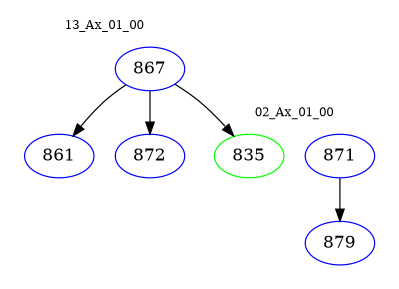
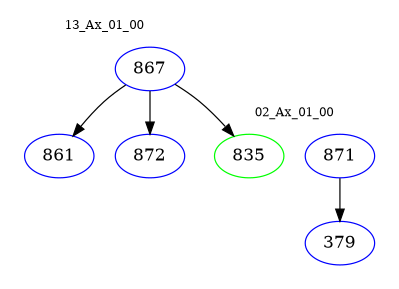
  digraph {
    node [color=blue]
    edge [color=black]
    n1 [label=867]
    n2 [label=861]
    n3 [label=872]
    n4 [label=871]
    n5 [color=green label=835]
-   n6 [label=879]
+   n6 [label=379]
    subgraph cluster_1 {
      color=white
      fontsize=10
      label="13_Ax_01_00"
      n1
      n2
      n3
    }
    subgraph cluster_2 {
      color=white
      fontsize=10
      label="02_Ax_01_00"
      n4
      n5
      n6
    }
    n1 -> n2
    n1 -> n3
    n1 -> n5
    n4 -> n6
  }
